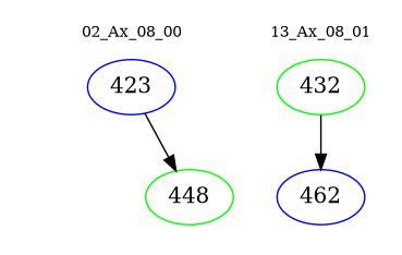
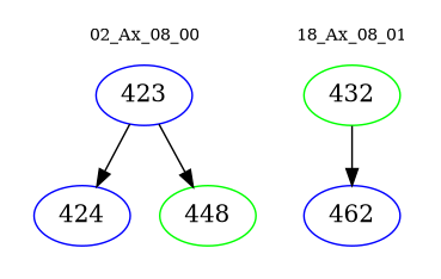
  digraph {
    node [color=blue]
    edge [color=black]
    n1 [label=423]
+   n2 [label=424]
    n3 [color=green label=448]
    n4 [color=green label=432]
    n5 [label=462]
    subgraph cluster_1 {
      color=white
      fontsize=10
      label="02_Ax_08_00"
      n1
+     n2
      n3
    }
    subgraph cluster_2 {
      color=white
      fontsize=10
-     label="13_Ax_08_01"
+     label="18_Ax_08_01"
      n4
      n5
    }
+   n1 -> n2
    n1 -> n3
    n4 -> n5
  }
